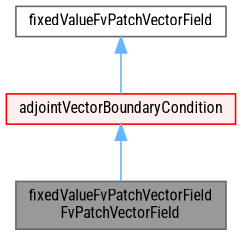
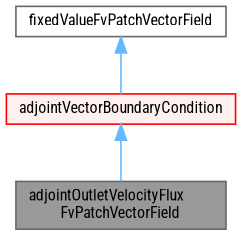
  digraph {
    fontname="Roboto Condensed"
    node [color=gray40 fontname="Roboto Condensed" fontsize=10 shape=box style=filled]
    edge [color=steelblue1 dir=back fontname="Roboto Condensed" fontsize=10 labelfontname=Helvetica labelfontsize=10 style=solid]
-   n1 [fillcolor=grey60 fontcolor=black height=0.2 label="fixedValueFvPatchVectorField\lFvPatchVectorField" width=0.4]
+   n1 [fillcolor=grey60 fontcolor=black height=0.2 label="adjointOutletVelocityFlux\lFvPatchVectorField" width=0.4]
    n2 [fillcolor=white height=0.2 label=fixedValueFvPatchVectorField width=0.4]
    n3 [color=red fillcolor="#FFF0F0" height=0.2 label=adjointVectorBoundaryCondition width=0.4]
    n2 -> n3
    n3 -> n1
  }
